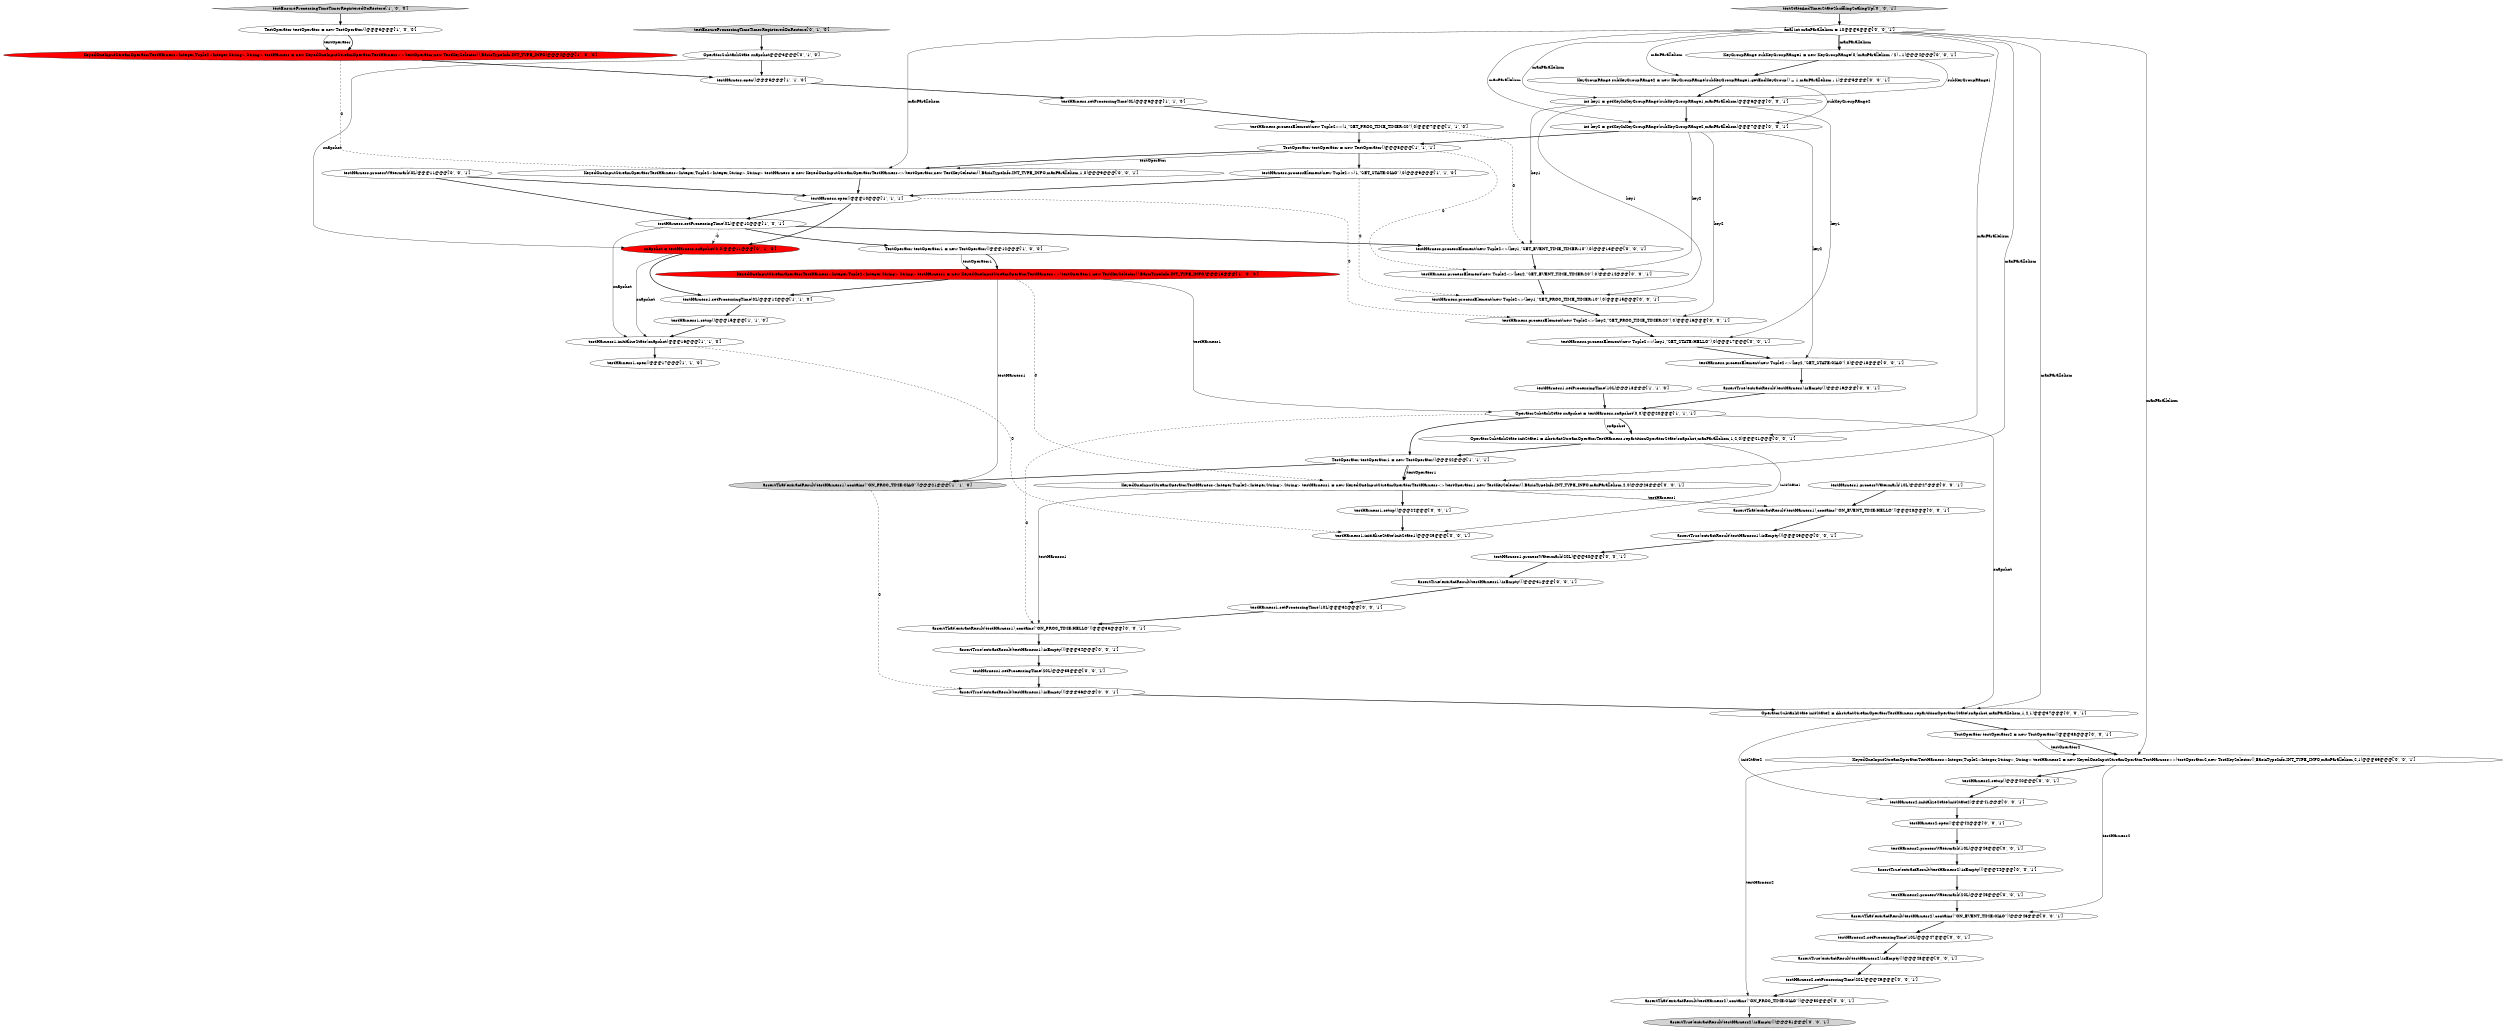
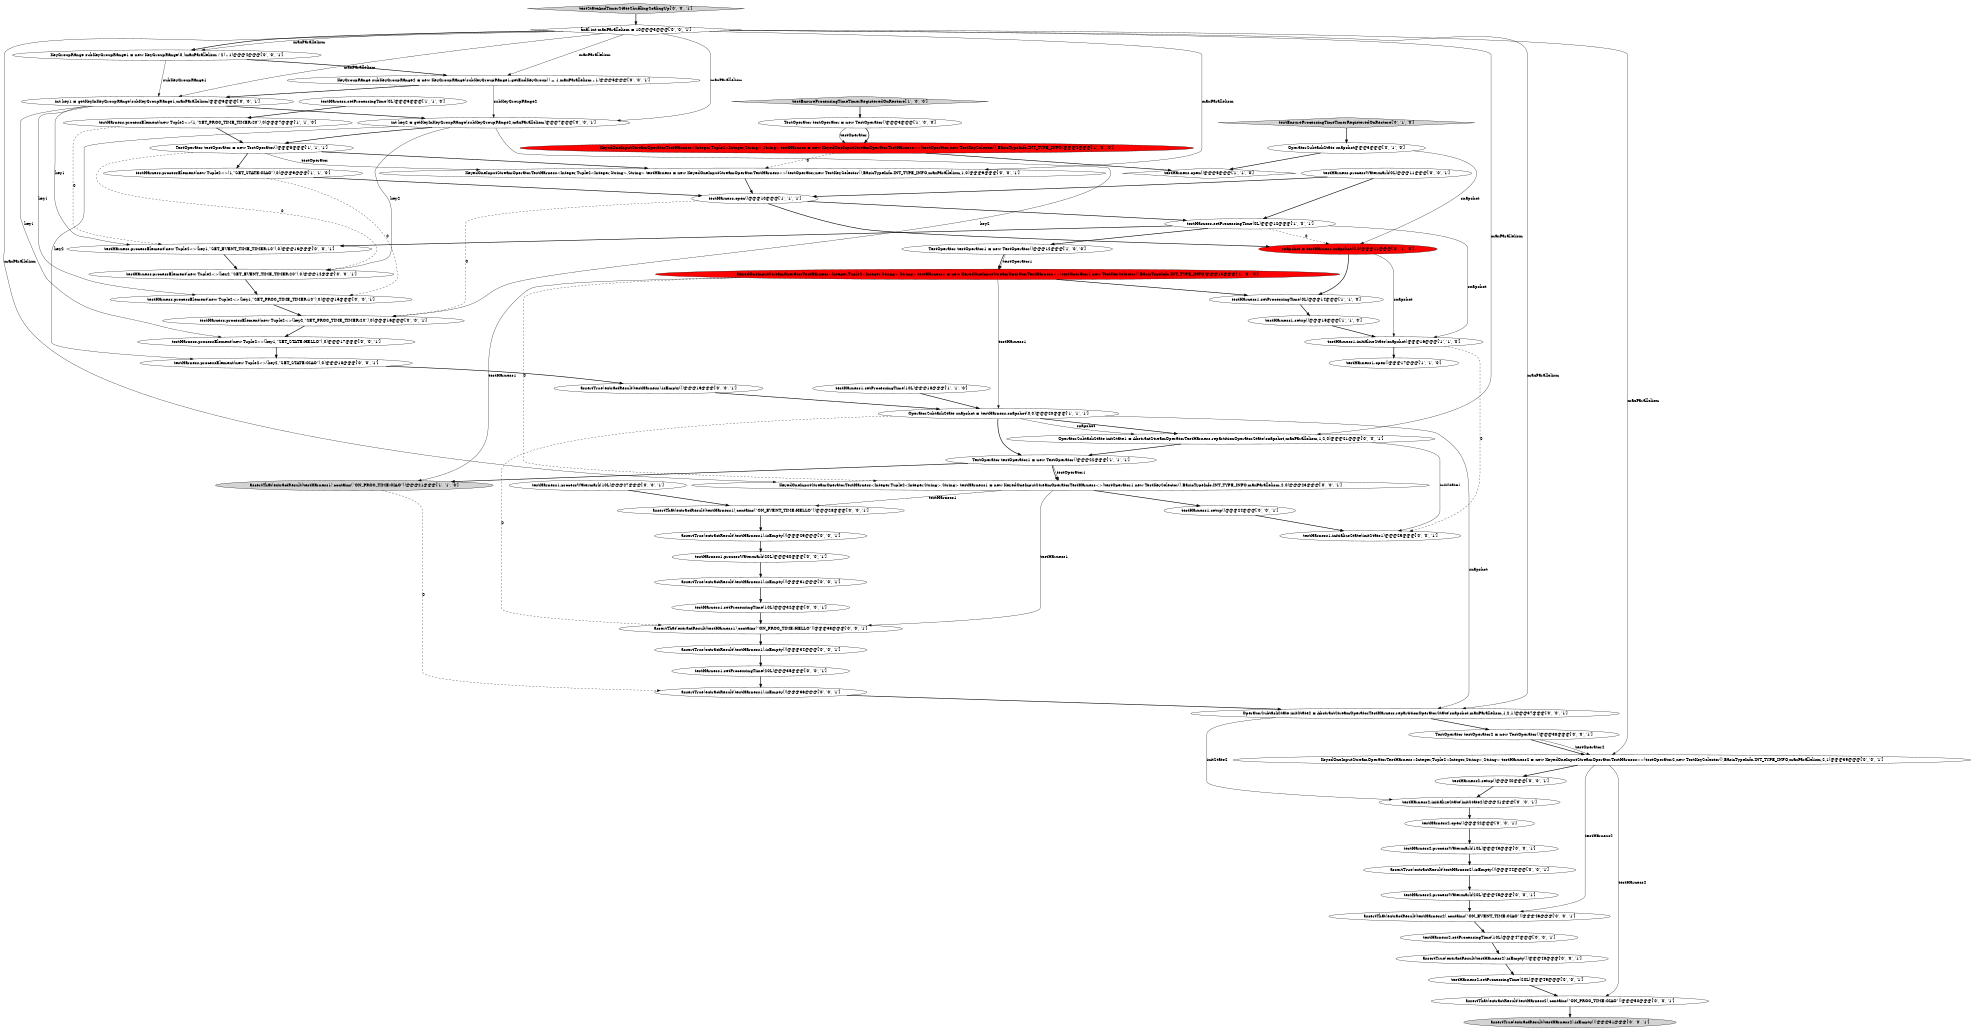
  digraph {
    node [fillcolor=white shape=ellipse style=filled]
    edge [style=bold]
    n1 [label="testHarness1.setup()@@@15@@@['1', '1', '0']"]
    n2 [label="testHarness1.initializeState(snapshot)@@@16@@@['1', '1', '0']"]
    n3 [label="testHarness1.initializeState(initState1)@@@25@@@['0', '0', '1']"]
    n4 [label="testHarness1.open()@@@17@@@['1', '1', '0']"]
    n5 [fillcolor=lightgray label="assertTrue(extractResult(testHarness2).isEmpty())@@@51@@@['0', '0', '1']"]
    n6 [label="assertTrue(extractResult(testHarness1).isEmpty())@@@34@@@['0', '0', '1']"]
    n7 [label="testHarness1.setProcessingTime(20L)@@@35@@@['0', '0', '1']"]
    n8 [label="assertTrue(extractResult(testHarness1).isEmpty())@@@36@@@['0', '0', '1']"]
    n9 [label="assertTrue(extractResult(testHarness1).isEmpty())@@@31@@@['0', '0', '1']"]
    n10 [label="testHarness1.setProcessingTime(10L)@@@32@@@['0', '0', '1']"]
    n11 [label="assertThat(extractResult(testHarness1),contains(\"ON_PROC_TIME:HELLO\"))@@@33@@@['0', '0', '1']"]
    n12 [label="testHarness.processElement(new Tuple2<>(1,\"SET_STATE:CIAO\"),0)@@@9@@@['1', '1', '0']"]
    n13 [label="testHarness.open()@@@10@@@['1', '1', '1']"]
    n14 [label="testHarness.processElement(new Tuple2<>(key1,\"SET_PROC_TIME_TIMER:10\"),0)@@@15@@@['0', '0', '1']"]
    n15 [label="testHarness.setProcessingTime(0L)@@@12@@@['1', '0', '1']"]
    n16 [fillcolor=red label="snapshot = testHarness.snapshot(0,0)@@@11@@@['0', '1', '0']"]
    n17 [label="testHarness.processElement(new Tuple2<>(key2,\"SET_PROC_TIME_TIMER:20\"),0)@@@16@@@['0', '0', '1']"]
    n18 [label="TestOperator testOperator1 = new TestOperator()@@@12@@@['1', '0', '0']"]
    n19 [fillcolor=red label="KeyedOneInputStreamOperatorTestHarness<Integer,Tuple2<Integer,String>,String> testHarness1 = new KeyedOneInputStreamOperatorTestHarness<>(testOperator1,new TestKeySelector(),BasicTypeInfo.INT_TYPE_INFO)@@@13@@@['1', '0', '0']"]
    n20 [label="KeyedOneInputStreamOperatorTestHarness<Integer,Tuple2<Integer,String>,String> testHarness1 = new KeyedOneInputStreamOperatorTestHarness<>(testOperator1,new TestKeySelector(),BasicTypeInfo.INT_TYPE_INFO,maxParallelism,2,0)@@@23@@@['0', '0', '1']"]
    n21 [fillcolor=lightgray label="assertThat(extractResult(testHarness1),contains(\"ON_PROC_TIME:CIAO\"))@@@21@@@['1', '1', '0']"]
    n22 [label="testHarness1.setProcessingTime(0L)@@@14@@@['1', '1', '0']"]
    n23 [label="OperatorSubtaskState snapshot = testHarness.snapshot(0,0)@@@20@@@['1', '1', '1']"]
    n24 [label="testHarness1.setup()@@@24@@@['0', '0', '1']"]
    n25 [label="assertThat(extractResult(testHarness1),contains(\"ON_EVENT_TIME:HELLO\"))@@@28@@@['0', '0', '1']"]
    n26 [label="assertTrue(extractResult(testHarness1).isEmpty())@@@29@@@['0', '0', '1']"]
    n27 [label="testHarness2.setProcessingTime(20L)@@@49@@@['0', '0', '1']"]
    n28 [label="assertThat(extractResult(testHarness2),contains(\"ON_PROC_TIME:CIAO\"))@@@50@@@['0', '0', '1']"]
    n29 [label="OperatorSubtaskState initState2 = AbstractStreamOperatorTestHarness.repartitionOperatorState(snapshot,maxParallelism,1,2,1)@@@37@@@['0', '0', '1']"]
    n30 [label="testHarness1.processWatermark(10L)@@@27@@@['0', '0', '1']"]
    n31 [label="testHarness2.setProcessingTime(10L)@@@47@@@['0', '0', '1']"]
    n32 [label="assertTrue(extractResult(testHarness2).isEmpty())@@@48@@@['0', '0', '1']"]
    n33 [label="TestOperator testOperator1 = new TestOperator()@@@22@@@['1', '1', '1']"]
    n34 [label="OperatorSubtaskState initState1 = AbstractStreamOperatorTestHarness.repartitionOperatorState(snapshot,maxParallelism,1,2,0)@@@21@@@['0', '0', '1']"]
    n35 [label="testHarness2.processWatermark(20L)@@@45@@@['0', '0', '1']"]
    n36 [label="assertThat(extractResult(testHarness2),contains(\"ON_EVENT_TIME:CIAO\"))@@@46@@@['0', '0', '1']"]
    n37 [label="testHarness2.setup()@@@40@@@['0', '0', '1']"]
    n38 [label="testHarness2.initializeState(initState2)@@@41@@@['0', '0', '1']"]
    n39 [label="testHarness2.open()@@@42@@@['0', '0', '1']"]
    n40 [label="testHarness.processElement(new Tuple2<>(key1,\"SET_EVENT_TIME_TIMER:10\"),0)@@@13@@@['0', '0', '1']"]
    n41 [label="testHarness.processElement(new Tuple2<>(key1,\"SET_STATE:HELLO\"),0)@@@17@@@['0', '0', '1']"]
    n42 [label="testHarness.processWatermark(0L)@@@11@@@['0', '0', '1']"]
    n43 [label="TestOperator testOperator2 = new TestOperator()@@@38@@@['0', '0', '1']"]
    n44 [fillcolor=lightgray label="testEnsureProcessingTimeTimerRegisteredOnRestore['1', '0', '0']" shape=diamond]
    n45 [label="TestOperator testOperator = new TestOperator()@@@3@@@['1', '0', '0']"]
    n46 [fillcolor=red label="KeyedOneInputStreamOperatorTestHarness<Integer,Tuple2<Integer,String>,String> testHarness = new KeyedOneInputStreamOperatorTestHarness<>(testOperator,new TestKeySelector(),BasicTypeInfo.INT_TYPE_INFO)@@@4@@@['1', '0', '0']"]
    n47 [label="testHarness.processElement(new Tuple2<>(key2,\"SET_EVENT_TIME_TIMER:20\"),0)@@@14@@@['0', '0', '1']"]
    n48 [label="TestOperator testOperator = new TestOperator()@@@8@@@['1', '1', '1']"]
    n49 [label="KeyedOneInputStreamOperatorTestHarness<Integer,Tuple2<Integer,String>,String> testHarness = new KeyedOneInputStreamOperatorTestHarness<>(testOperator,new TestKeySelector(),BasicTypeInfo.INT_TYPE_INFO,maxParallelism,1,0)@@@9@@@['0', '0', '1']"]
    n50 [label="testHarness.processElement(new Tuple2<>(key2,\"SET_STATE:CIAO\"),0)@@@18@@@['0', '0', '1']"]
    n51 [label="assertTrue(extractResult(testHarness).isEmpty())@@@19@@@['0', '0', '1']"]
    n52 [label="KeyedOneInputStreamOperatorTestHarness<Integer,Tuple2<Integer,String>,String> testHarness2 = new KeyedOneInputStreamOperatorTestHarness<>(testOperator2,new TestKeySelector(),BasicTypeInfo.INT_TYPE_INFO,maxParallelism,2,1)@@@39@@@['0', '0', '1']"]
-   n53 [label="testHarness.open()@@@5@@@['1', '1', '0']"]
+   n53 [label="testHarness.open()@@@5@@@['1', '1', '0']" shape=diamond]
    n54 [label="KeyGroupRange subKeyGroupRange2 = new KeyGroupRange(subKeyGroupRange1.getEndKeyGroup() + 1,maxParallelism - 1)@@@5@@@['0', '0', '1']"]
    n55 [label="int key2 = getKeyInKeyGroupRange(subKeyGroupRange2,maxParallelism)@@@7@@@['0', '0', '1']"]
    n56 [label="int key1 = getKeyInKeyGroupRange(subKeyGroupRange1,maxParallelism)@@@6@@@['0', '0', '1']"]
    n57 [label="KeyGroupRange subKeyGroupRange1 = new KeyGroupRange(0,(maxParallelism / 2) - 1)@@@4@@@['0', '0', '1']"]
    n58 [label="testHarness1.processWatermark(20L)@@@30@@@['0', '0', '1']"]
    n59 [label="testHarness1.setProcessingTime(10L)@@@18@@@['1', '1', '0']"]
    n60 [label="assertTrue(extractResult(testHarness2).isEmpty())@@@44@@@['0', '0', '1']"]
    n61 [label="testHarness.processElement(new Tuple2<>(1,\"SET_PROC_TIME_TIMER:20\"),0)@@@7@@@['1', '1', '0']"]
    n62 [label="testHarness.setProcessingTime(0L)@@@6@@@['1', '1', '0']"]
    n63 [label="testHarness2.processWatermark(10L)@@@43@@@['0', '0', '1']"]
    n64 [label="final int maxParallelism = 10@@@3@@@['0', '0', '1']" shape=diamond]
    n65 [fillcolor=lightgray label="testEnsureProcessingTimeTimerRegisteredOnRestore['0', '1', '0']" shape=diamond]
    n66 [label="OperatorSubtaskState snapshot@@@3@@@['0', '1', '0']"]
    n67 [fillcolor=lightgray label="testStateAndTimerStateShufflingScalingUp['0', '0', '1']" shape=diamond]
    n1 -> n2
    n2 -> n3 [label=0 style=dashed]
    n2 -> n4
    n6 -> n7
    n7 -> n8
    n8 -> n29
    n9 -> n10
    n10 -> n11
    n11 -> n6
    n12 -> n13
    n12 -> n14 [label=0 style=dashed]
    n13 -> n15
    n13 -> n16
    n13 -> n17 [label=0 style=dashed]
    n14 -> n17
    n15 -> n2 [label=snapshot style=solid]
    n15 -> n16 [label=0 style=dashed]
    n15 -> n18
    n15 -> n40
    n16 -> n2 [label=snapshot style=solid]
    n16 -> n22
    n17 -> n41
    n18 -> n19
    n18 -> n19 [label=testOperator1 style=solid]
    n19 -> n20 [label=0 style=dashed]
    n19 -> n21 [label=testHarness1 style=solid]
    n19 -> n22
    n19 -> n23 [label=testHarness1 style=solid]
    n20 -> n11 [label=testHarness1 style=solid]
    n20 -> n24
    n20 -> n25 [label=testHarness1 style=solid]
    n21 -> n8 [label=0 style=dashed]
    n22 -> n1
    n23 -> n11 [label=0 style=dashed]
    n23 -> n29 [label=snapshot style=solid]
    n23 -> n33
    n23 -> n34
    n23 -> n34 [label=snapshot style=solid]
    n24 -> n3
    n25 -> n26
    n26 -> n58
    n27 -> n28
    n28 -> n5
    n29 -> n38 [label=initState2 style=solid]
    n29 -> n43
    n30 -> n25
    n31 -> n32
    n32 -> n27
    n33 -> n20 [label=testOperator1 style=solid]
    n33 -> n20
    n33 -> n21
    n34 -> n3 [label=initState1 style=solid]
    n34 -> n33
    n35 -> n36
    n36 -> n31
    n37 -> n38
    n38 -> n39
    n39 -> n63
    n40 -> n47
    n41 -> n50
    n42 -> n13
    n42 -> n15
    n43 -> n52
    n43 -> n52 [label=testOperator2 style=solid]
    n44 -> n45
    n45 -> n46
    n45 -> n46 [label=testOperator style=solid]
    n46 -> n49 [label=0 style=dashed]
    n46 -> n53
    n47 -> n14
    n48 -> n12
    n48 -> n47 [label=0 style=dashed]
    n48 -> n49 [label=testOperator style=solid]
    n48 -> n49
    n49 -> n13
    n50 -> n51
    n51 -> n23
    n52 -> n28 [label=testHarness2 style=solid]
    n52 -> n36 [label=testHarness2 style=solid]
    n52 -> n37
-   n53 -> n62
    n54 -> n55 [label=subKeyGroupRange2 style=solid]
    n54 -> n56
    n55 -> n17 [label=key2 style=solid]
    n55 -> n47 [label=key2 style=solid]
    n55 -> n48
    n55 -> n50 [label=key2 style=solid]
    n56 -> n14 [label=key1 style=solid]
    n56 -> n40 [label=key1 style=solid]
    n56 -> n41 [label=key1 style=solid]
    n56 -> n55
    n57 -> n54
    n57 -> n56 [label=subKeyGroupRange1 style=solid]
    n58 -> n9
    n59 -> n23
    n60 -> n35
    n61 -> n40 [label=0 style=dashed]
    n61 -> n48
    n62 -> n61
    n63 -> n60
    n64 -> n20 [label=maxParallelism style=solid]
    n64 -> n29 [label=maxParallelism style=solid]
    n64 -> n34 [label=maxParallelism style=solid]
    n64 -> n49 [label=maxParallelism style=solid]
    n64 -> n52 [label=maxParallelism style=solid]
    n64 -> n54 [label=maxParallelism style=solid]
    n64 -> n55 [label=maxParallelism style=solid]
    n64 -> n56 [label=maxParallelism style=solid]
    n64 -> n57
    n64 -> n57 [label=maxParallelism style=solid]
    n65 -> n66
    n66 -> n16 [label=snapshot style=solid]
    n66 -> n53
    n67 -> n64
  }
